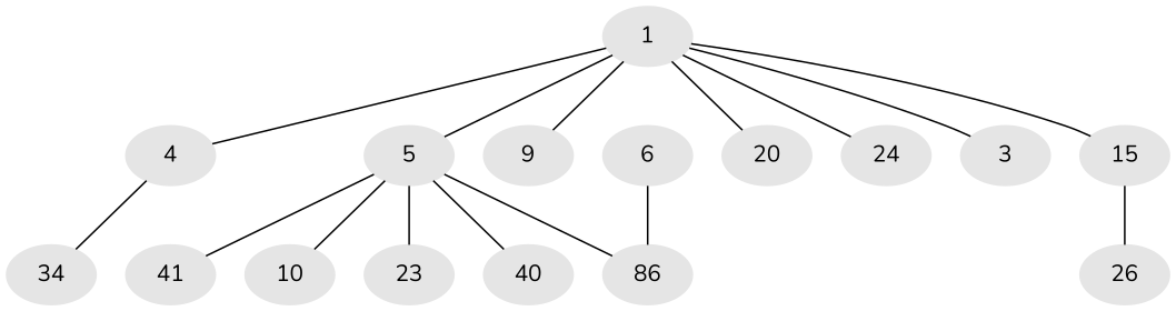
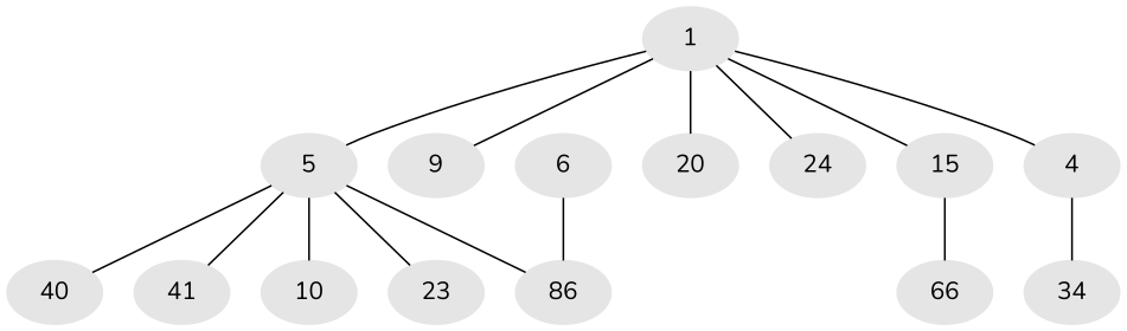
  graph {
    fontname=Nunito
    node [color=gray90 fontname=Nunito style=filled]
    edge [fontname=Nunito]
    1 [super="+2+14+7"]
-   3 [super="+35"]
    4 [super="+11+30"]
    5 [super="+8+39+12"]
    9
    15 [super="+25"]
    20
    24 [super="+38+32"]
    34 [super="+47"]
    10 [super="+13+18"]
    23 [super="+29+49+28"]
    n12 [label=86]
    40
    n14 [label=41]
    6 [super="+50+17"]
-   26 [super="+57"]
-   1 -- 3
+   26 [super="+57" label=66]
    1 -- 4
    1 -- 5 [weight=2]
    1 -- 9
    1 -- 15
    1 -- 20
    1 -- 24
    4 -- 34
    5 -- 10
    5 -- 23
    5 -- n12
    5 -- 40
    5 -- n14
    15 -- 26
    6 -- n12
  }
